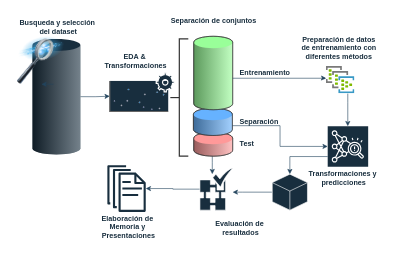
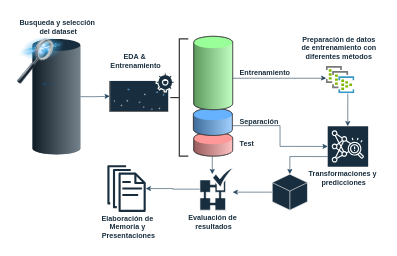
  <mxCell id="0" />
  <mxCell id="1" parent="0" />
  <mxCell id="2" value="" style="edgeStyle=orthogonalEdgeStyle;rounded=0;orthogonalLoop=1;jettySize=auto;html=1;strokeColor=#23445D;labelBackgroundColor=none;fontColor=default;" edge="1" parent="1" source="3"><mxGeometry relative="1" as="geometry"><mxPoint x="353" y="290" as="targetPoint" /><Array as="points"><mxPoint x="353" y="270" /><mxPoint x="353" y="270" /></Array></mxGeometry></mxCell>
  <mxCell id="3" value="&lt;font color=&quot;#182e3e&quot;&gt;Test&lt;/font&gt;" style="verticalLabelPosition=middle;verticalAlign=middle;html=1;shape=mxgraph.infographic.cylinder;fillColor=#FF9999;strokeColor=#333333;shadow=0;align=left;labelPosition=right;spacingLeft=10;fontStyle=1;fontColor=#ffffff;labelBackgroundColor=none;" vertex="1" parent="1"><mxGeometry x="322" y="220" width="65" height="40" as="geometry" /></mxCell>
  <mxCell id="4" style="edgeStyle=orthogonalEdgeStyle;rounded=0;orthogonalLoop=1;jettySize=auto;html=1;exitX=0;exitY=0;exitDx=80;exitDy=96.25;exitPerimeter=0;strokeColor=#23445D;labelBackgroundColor=none;fontColor=default;" edge="1" parent="1" source="5" target="20"><mxGeometry relative="1" as="geometry" /></mxCell>
  <mxCell id="5" value="" style="verticalLabelPosition=middle;verticalAlign=middle;html=1;shape=mxgraph.infographic.cylinder;fillColor=#182E3E;strokeColor=none;shadow=0;align=left;labelPosition=right;spacingLeft=10;fontStyle=1;fontColor=#FFFFFF;labelBackgroundColor=none;" vertex="1" parent="1"><mxGeometry x="53" y="64.5" width="80" height="192.5" as="geometry" /></mxCell>
  <mxCell id="6" value="" style="sketch=0;points=[[0,0,0],[0.25,0,0],[0.5,0,0],[0.75,0,0],[1,0,0],[0,1,0],[0.25,1,0],[0.5,1,0],[0.75,1,0],[1,1,0],[0,0.25,0],[0,0.5,0],[0,0.75,0],[1,0.25,0],[1,0.5,0],[1,0.75,0]];outlineConnect=0;fontColor=#FFFFFF;fillColor=#182E3E;strokeColor=#FFFFFF;dashed=0;verticalLabelPosition=bottom;verticalAlign=top;align=center;html=1;fontSize=12;fontStyle=0;aspect=fixed;shape=mxgraph.aws4.resourceIcon;resIcon=mxgraph.aws4.fraud_detector;labelBackgroundColor=none;" vertex="1" parent="1"><mxGeometry x="545.51" y="210" width="67.49" height="67.49" as="geometry" /></mxCell>
  <mxCell id="7" value="" style="edgeStyle=orthogonalEdgeStyle;rounded=0;orthogonalLoop=1;jettySize=auto;html=1;strokeColor=#23445D;labelBackgroundColor=none;fontColor=default;" edge="1" parent="1" source="8" target="6"><mxGeometry relative="1" as="geometry"><Array as="points"><mxPoint x="579" y="170" /><mxPoint x="579" y="170" /></Array></mxGeometry></mxCell>
  <mxCell id="8" value="" style="image;sketch=0;aspect=fixed;html=1;points=[];align=center;fontSize=12;image=img/lib/mscae/Dedicated_Event_Hub.svg;labelBackgroundColor=none;fillColor=#182E3E;strokeColor=#FFFFFF;fontColor=#FFFFFF;" vertex="1" parent="1"><mxGeometry x="543" y="110" width="47.51" height="45.61" as="geometry" /></mxCell>
  <mxCell id="9" value="&lt;font face=&quot;Arial&quot;&gt;&lt;b&gt;Busqueda y selección&amp;nbsp;&lt;/b&gt;&lt;/font&gt;&lt;div&gt;&lt;font face=&quot;Arial&quot;&gt;&lt;b&gt;del dataset&lt;/b&gt;&lt;/font&gt;&lt;/div&gt;" style="text;html=1;align=center;verticalAlign=middle;resizable=0;points=[];autosize=1;strokeColor=none;fillColor=none;labelBackgroundColor=none;fontColor=#182E3E;fontFamily=Arial;" vertex="1" parent="1"><mxGeometry x="20.75" y="24.5" width="150" height="40" as="geometry" /></mxCell>
  <mxCell id="10" value="" style="image;html=1;image=img/lib/clip_art/computers/Data_Filtering_128x128.png;labelBackgroundColor=none;fillColor=#182E3E;strokeColor=#FFFFFF;fontColor=#FFFFFF;" vertex="1" parent="1"><mxGeometry x="28" y="60" width="80" height="80" as="geometry" /></mxCell>
- <mxCell id="11" value="&lt;font face=&quot;Arial&quot;&gt;&lt;b&gt;EDA &amp;amp;&amp;nbsp;&lt;/b&gt;&lt;/font&gt;&lt;div&gt;&lt;font face=&quot;Arial&quot;&gt;&lt;b&gt;Transformaciones&lt;/b&gt;&lt;/font&gt;&lt;/div&gt;" style="text;html=1;align=center;verticalAlign=middle;resizable=0;points=[];autosize=1;strokeColor=none;fillColor=none;labelBackgroundColor=none;fontColor=#182E3E;fontFamily=Arial;" vertex="1" parent="1"><mxGeometry x="159.5" y="81" width="130" height="40" as="geometry" /></mxCell>
- <mxCell id="12" value="&lt;font face=&quot;Arial&quot;&gt;&lt;b&gt;Separación de conjuntos&lt;/b&gt;&lt;/font&gt;" style="text;html=1;align=center;verticalAlign=middle;resizable=0;points=[];autosize=1;strokeColor=none;fillColor=none;labelBackgroundColor=none;fontColor=#182E3E;fontFamily=Arial;" vertex="1" parent="1"><mxGeometry x="269.5" y="20" width="170" height="30" as="geometry" /></mxCell>
+ <mxCell id="11" value="&lt;font face=&quot;Arial&quot;&gt;&lt;b&gt;EDA &amp;amp;&amp;nbsp;&lt;/b&gt;&lt;/font&gt;&lt;div&gt;&lt;font face=&quot;Arial&quot;&gt;&lt;b&gt;Entrenamiento&lt;/b&gt;&lt;/font&gt;&lt;/div&gt;" style="text;html=1;align=center;verticalAlign=middle;resizable=0;points=[];autosize=1;strokeColor=none;fillColor=none;labelBackgroundColor=none;fontColor=#182E3E;fontFamily=Arial;" vertex="1" parent="1"><mxGeometry x="159.5" y="81" width="130" height="40" as="geometry" /></mxCell>
  <mxCell id="13" value="&lt;font color=&quot;#182e3e&quot;&gt;Separación&lt;/font&gt;" style="verticalLabelPosition=middle;verticalAlign=middle;html=1;shape=mxgraph.infographic.cylinder;fillColor=#66B2FF;strokeColor=#333333;shadow=0;align=left;labelPosition=right;spacingLeft=10;fontStyle=1;fontColor=#FFFFFF;labelBackgroundColor=none;" vertex="1" parent="1"><mxGeometry x="321.5" y="180" width="65" height="45.5" as="geometry" /></mxCell>
  <mxCell id="14" value="&lt;font face=&quot;Arial&quot;&gt;&lt;b&gt;Preparación de datos&lt;/b&gt;&lt;/font&gt;&lt;div&gt;&lt;font face=&quot;Arial&quot;&gt;&lt;b&gt;de entrenamiento con&lt;/b&gt;&lt;/font&gt;&lt;/div&gt;&lt;div&gt;&lt;font face=&quot;Arial&quot;&gt;&lt;b&gt;diferentes métodos&lt;/b&gt;&lt;/font&gt;&lt;/div&gt;" style="text;html=1;align=center;verticalAlign=middle;resizable=0;points=[];autosize=1;strokeColor=none;fillColor=none;labelBackgroundColor=none;fontColor=#182E3E;fontFamily=Arial;" vertex="1" parent="1"><mxGeometry x="488.75" y="50" width="150" height="60" as="geometry" /></mxCell>
  <mxCell id="15" value="&lt;font face=&quot;Arial&quot;&gt;&lt;b&gt;Transformaciones y&amp;nbsp;&lt;/b&gt;&lt;/font&gt;&lt;div&gt;&lt;font face=&quot;Arial&quot;&gt;&lt;b&gt;predicciones&lt;/b&gt;&lt;/font&gt;&lt;/div&gt;" style="text;html=1;align=center;verticalAlign=middle;resizable=0;points=[];autosize=1;strokeColor=none;fillColor=none;labelBackgroundColor=none;fontColor=#182E3E;fontFamily=Arial;" vertex="1" parent="1"><mxGeometry x="511.75" y="277.49" width="120" height="40" as="geometry" /></mxCell>
  <mxCell id="16" style="edgeStyle=orthogonalEdgeStyle;rounded=0;orthogonalLoop=1;jettySize=auto;html=1;exitX=0.75;exitY=1;exitDx=0;exitDy=0;entryX=0.5;entryY=1;entryDx=0;entryDy=0;labelBackgroundColor=none;strokeColor=#23445D;fontColor=default;" edge="1" parent="1" source="10" target="10"><mxGeometry relative="1" as="geometry" /></mxCell>
  <mxCell id="17" value="&lt;font color=&quot;#182e3e&quot; face=&quot;Arial&quot;&gt;Entrenamiento&lt;/font&gt;" style="verticalLabelPosition=middle;verticalAlign=middle;html=1;shape=mxgraph.infographic.cylinder;fillColor=#99FF99;strokeColor=#333333;shadow=0;align=left;labelPosition=right;spacingLeft=10;fontStyle=1;fontColor=#FFFFFF;labelBackgroundColor=none;" vertex="1" parent="1"><mxGeometry x="322" y="60.01" width="65" height="122.5" as="geometry" /></mxCell>
  <mxCell id="18" value="" style="strokeWidth=2;html=1;shape=mxgraph.flowchart.annotation_2;align=left;labelPosition=right;pointerEvents=1;strokeColor=#333333;labelBackgroundColor=none;fillColor=#182E3E;fontColor=#FFFFFF;" vertex="1" parent="1"><mxGeometry x="283" y="64.5" width="30" height="195.5" as="geometry" /></mxCell>
  <mxCell id="19" value="" style="group;labelBackgroundColor=none;fontColor=#FFFFFF;" vertex="1" connectable="0" parent="1"><mxGeometry x="182" y="121" width="107.5" height="64.5" as="geometry" /></mxCell>
  <mxCell id="20" value="" style="verticalLabelPosition=bottom;shadow=0;dashed=0;align=center;html=1;verticalAlign=top;strokeWidth=1;shape=mxgraph.mockup.graphics.plotChart;strokeColor=none;strokeColor2=#aaaaaa;strokeColor3=#666666;fillColor2=#99aaff,#0022ff,#008cff;fillColor=#182E3E;labelBackgroundColor=none;fontColor=#FFFFFF;" vertex="1" parent="19"><mxGeometry y="13.5" width="97.5" height="51" as="geometry" /></mxCell>
  <mxCell id="21" value="" style="html=1;verticalLabelPosition=bottom;align=center;labelBackgroundColor=none;verticalAlign=top;strokeWidth=2;strokeColor=#FFFFFF;shadow=0;dashed=0;shape=mxgraph.ios7.icons.settings;fillColor=#182E3E;fontColor=#FFFFFF;" vertex="1" parent="19"><mxGeometry x="77.5" width="30" height="31.63" as="geometry" /></mxCell>
  <mxCell id="22" style="edgeStyle=orthogonalEdgeStyle;rounded=0;orthogonalLoop=1;jettySize=auto;html=1;exitX=0;exitY=0;exitDx=65;exitDy=86.875;exitPerimeter=0;strokeColor=#23445D;labelBackgroundColor=none;fontColor=default;" edge="1" parent="1"><mxGeometry relative="1" as="geometry"><mxPoint x="387" y="130.005" as="sourcePoint" /><mxPoint x="543" y="130.12" as="targetPoint" /><Array as="points"><mxPoint x="541" y="130.12" /></Array></mxGeometry></mxCell>
  <mxCell id="23" style="edgeStyle=orthogonalEdgeStyle;rounded=0;orthogonalLoop=1;jettySize=auto;html=1;exitX=0;exitY=0;exitDx=65;exitDy=29.125;exitPerimeter=0;entryX=0;entryY=0.5;entryDx=0;entryDy=0;entryPerimeter=0;strokeColor=#23445D;labelBackgroundColor=none;fontColor=default;" edge="1" parent="1" source="13" target="6"><mxGeometry relative="1" as="geometry" /></mxCell>
  <mxCell id="24" value="" style="edgeStyle=orthogonalEdgeStyle;rounded=0;orthogonalLoop=1;jettySize=auto;html=1;strokeColor=#23445D;labelBackgroundColor=none;fontColor=default;" edge="1" parent="1" source="25" target="27"><mxGeometry relative="1" as="geometry"><Array as="points"><mxPoint x="403" y="320" /><mxPoint x="403" y="320" /></Array></mxGeometry></mxCell>
  <mxCell id="25" value="" style="html=1;whiteSpace=wrap;shape=isoCube2;backgroundOutline=1;isoAngle=15;labelBackgroundColor=none;fillColor=#182E3E;strokeColor=#FFFFFF;fontColor=#FFFFFF;" vertex="1" parent="1"><mxGeometry x="453" y="290" width="58.75" height="60" as="geometry" /></mxCell>
  <mxCell id="26" value="" style="edgeStyle=orthogonalEdgeStyle;rounded=0;orthogonalLoop=1;jettySize=auto;html=1;strokeColor=#23445D;" edge="1" parent="1" source="27" target="31"><mxGeometry relative="1" as="geometry" /></mxCell>
  <mxCell id="27" value="" style="sketch=0;html=1;aspect=fixed;shadow=0;verticalAlign=top;labelPosition=center;verticalLabelPosition=bottom;shape=mxgraph.gcp2.anomaly_detection;strokeColor=#FFFFFF;labelBackgroundColor=none;fillColor=#182E3E;fontColor=#FFFFFF;" vertex="1" parent="1"><mxGeometry x="332.4" y="280" width="54.6" height="70" as="geometry" /></mxCell>
  <mxCell id="28" style="edgeStyle=orthogonalEdgeStyle;rounded=0;orthogonalLoop=1;jettySize=auto;html=1;exitX=0;exitY=0.75;exitDx=0;exitDy=0;exitPerimeter=0;entryX=0.5;entryY=0;entryDx=0;entryDy=0;entryPerimeter=0;strokeColor=#23445D;labelBackgroundColor=none;fontColor=default;" edge="1" parent="1" source="6" target="25"><mxGeometry relative="1" as="geometry" /></mxCell>
- <mxCell id="29" value="&lt;font face=&quot;Arial&quot;&gt;&lt;b&gt;Evaluación de&amp;nbsp;&lt;/b&gt;&lt;/font&gt;&lt;div&gt;&lt;font face=&quot;Arial&quot;&gt;&lt;b&gt;resultados&lt;/b&gt;&lt;/font&gt;&lt;/div&gt;" style="text;html=1;align=center;verticalAlign=middle;resizable=0;points=[];autosize=1;strokeColor=none;fillColor=none;labelBackgroundColor=none;fontColor=#182E3E;fontFamily=Arial;" vertex="1" parent="1"><mxGeometry x="344.5" y="360" width="110" height="40" as="geometry" /></mxCell>
+ <mxCell id="29" value="&lt;font face=&quot;Arial&quot;&gt;&lt;b&gt;Evaluación de&amp;nbsp;&lt;/b&gt;&lt;/font&gt;&lt;div&gt;&lt;font face=&quot;Arial&quot;&gt;&lt;b&gt;resultados&lt;/b&gt;&lt;/font&gt;&lt;/div&gt;" style="text;html=1;align=center;verticalAlign=middle;resizable=0;points=[];autosize=1;strokeColor=none;fillColor=none;labelBackgroundColor=none;fontColor=#182E3E;fontFamily=Arial;" vertex="1" parent="1"><mxGeometry x="299.5" y="350" width="110" height="40" as="geometry" /></mxCell>
  <mxCell id="30" value="&lt;b&gt;Elaboración de&amp;nbsp;&lt;/b&gt;&lt;div&gt;&lt;b&gt;Memoria y&amp;nbsp;&lt;/b&gt;&lt;/div&gt;&lt;div&gt;&lt;b&gt;Presentaciones&lt;/b&gt;&lt;/div&gt;" style="text;html=1;align=center;verticalAlign=middle;resizable=0;points=[];autosize=1;strokeColor=none;fillColor=none;labelBackgroundColor=none;fontColor=#182E3E;fontFamily=Arial;" vertex="1" parent="1"><mxGeometry x="159.5" y="350" width="107" height="55" as="geometry" /></mxCell>
  <mxCell id="31" value="" style="sketch=0;outlineConnect=0;dashed=0;verticalLabelPosition=bottom;verticalAlign=top;align=center;html=1;fontSize=12;fontStyle=0;aspect=fixed;pointerEvents=1;shape=mxgraph.aws4.documents;fillColor=#182E3E;" vertex="1" parent="1"><mxGeometry x="178" y="275" width="64" height="78" as="geometry" /></mxCell>
